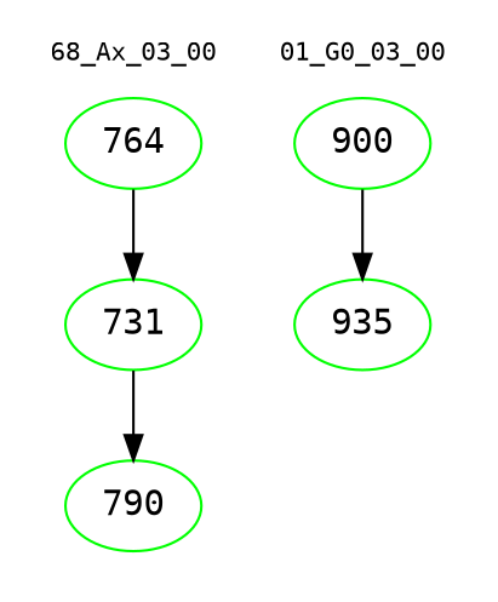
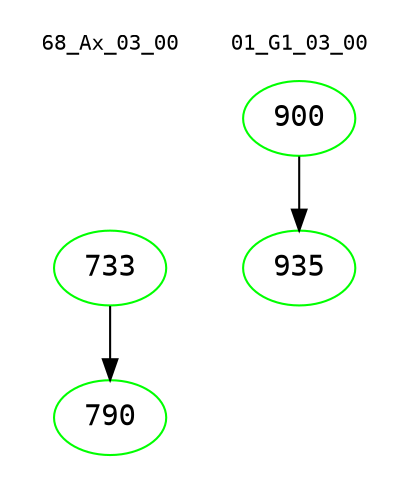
  digraph {
    fontname="DejaVu Sans Mono"
    node [color=green fontname="DejaVu Sans Mono"]
    edge [color=black fontname="DejaVu Sans Mono"]
-   n1 [label=764]
-   n2 [label=731]
+   n2 [label=733]
    n3 [label=790]
    n4 [label=900]
    n5 [label=935]
    subgraph cluster_1 {
      color=white
      fontsize=10
      label="68_Ax_03_00"
-     n1
      n2
      n3
    }
    subgraph cluster_2 {
      color=white
      fontsize=10
-     label="01_G0_03_00"
+     label="01_G1_03_00"
      n4
      n5
    }
-   n1 -> n2
    n2 -> n3
    n4 -> n5
  }
